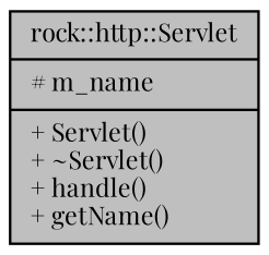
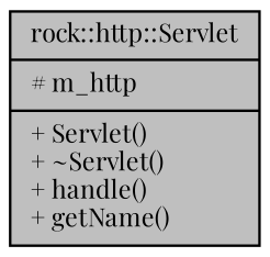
  digraph {
    fontname="Playfair Display"
-   n1 [color=black fillcolor=grey75 fontcolor=black fontname="Playfair Display" fontsize=10 height=0.2 label="{rock::http::Servlet\n|# m_name\l|+ Servlet()\l+ ~Servlet()\l+ handle()\l+ getName()\l}" shape=record style=filled width=0.4]
+   n1 [color=black fillcolor=grey75 fontcolor=black fontname="Playfair Display" fontsize=10 height=0.2 label="{rock::http::Servlet\n|# m_http\l|+ Servlet()\l+ ~Servlet()\l+ handle()\l+ getName()\l}" shape=record style=filled width=0.4]
  }
